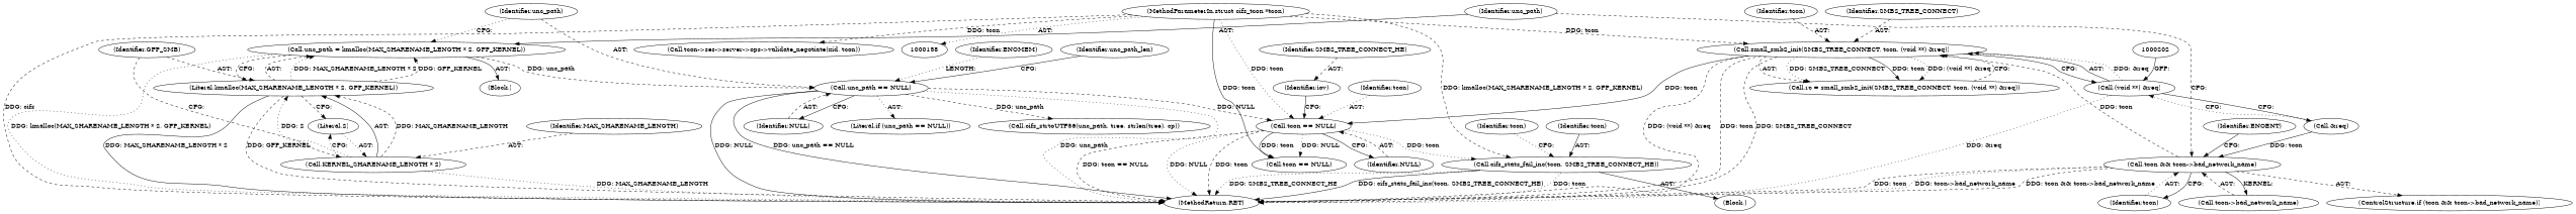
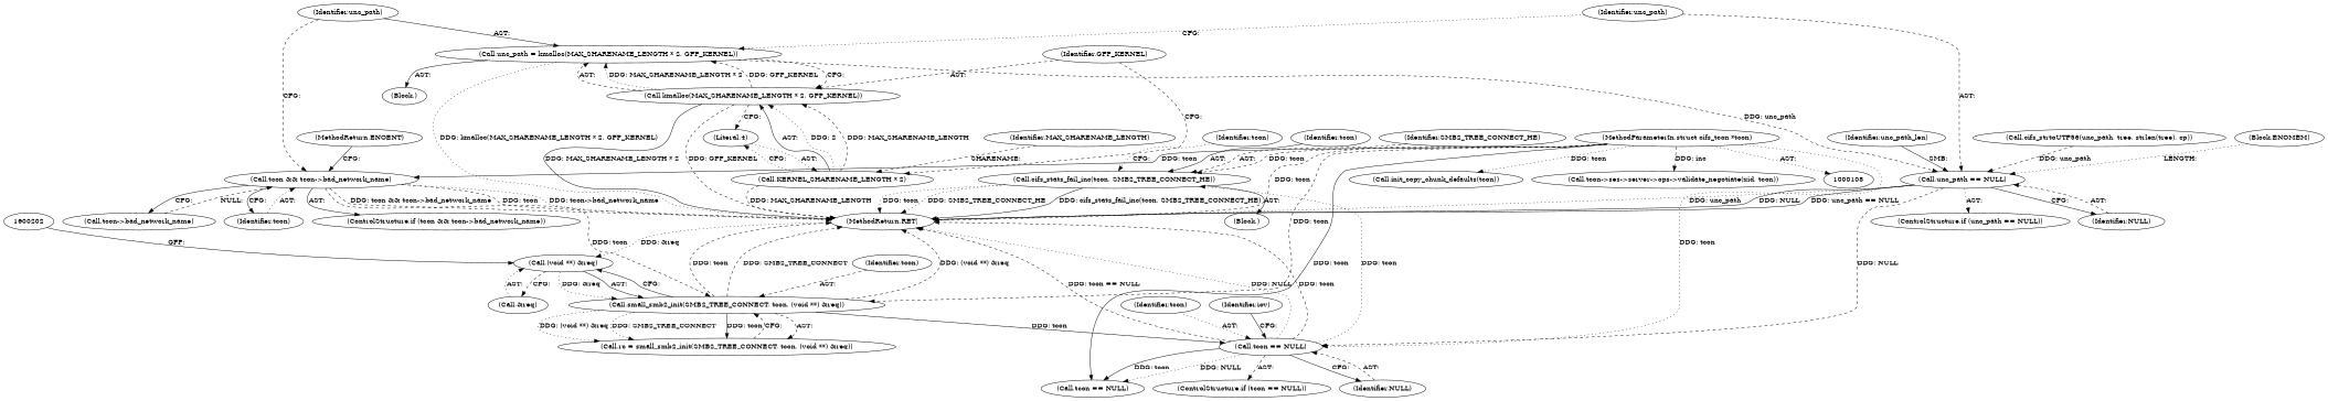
  digraph {
    edge [style=dashed]
    n1 [label="(Call,cifs_stats_fail_inc(tcon, SMB2_TREE_CONNECT_HE))"]
    n2 [label="(MethodReturn,RET)"]
    n3 [label="(Block,)"]
    n4 [label="(Identifier,SMB2_TREE_CONNECT_HE)"]
    n5 [label="(Call,tcon == NULL)"]
    n6 [label="(Call,tcon == NULL)"]
+   n7 [label="(ControlStructure,if (tcon == NULL))"]
    n8 [label="(Identifier,NULL)"]
    n9 [label="(Call,small_smb2_init(SMB2_TREE_CONNECT, tcon, (void **) &req))"]
    n10 [label="(Call,(void **) &req)"]
    n11 [label="(Call,rc = small_smb2_init(SMB2_TREE_CONNECT, tcon, (void **) &req))"]
    n12 [label="(Call,&req)"]
    n13 [label="(Call,tcon && tcon->bad_network_name)"]
    n14 [label="(Identifier,tcon)"]
    n15 [label="(Call,tcon->bad_network_name)"]
    n16 [label="(ControlStructure,if (tcon && tcon->bad_network_name))"]
    n17 [label="(MethodParameterIn,struct cifs_tcon *tcon)"]
+   n18 [label="(Call,init_copy_chunk_defaults(tcon))"]
    n19 [label="(Call,tcon->ses->server->ops->validate_negotiate(xid, tcon))"]
-   1000108 [label=1000158]
+   1000108
    n21 [label="(Call,unc_path == NULL)"]
-   n22 [label="(Literal,if (unc_path == NULL))"]
+   n22 [label="(ControlStructure,if (unc_path == NULL))"]
    n23 [label="(Call,cifs_strtoUTF56(unc_path, tree, strlen(tree), cp))"]
    n24 [label="(Identifier,NULL)"]
    n25 [label="(Call,unc_path = kmalloc(MAX_SHARENAME_LENGTH * 2, GFP_KERNEL))"]
-   n26 [label="(Literal,kmalloc(MAX_SHARENAME_LENGTH * 2, GFP_KERNEL))"]
+   n26 [label="(Call,kmalloc(MAX_SHARENAME_LENGTH * 2, GFP_KERNEL))"]
    n27 [label="(Block,)"]
-   n28 [label="(Literal,2)"]
-   n29 [label="(Identifier,GFP_SMB)"]
+   n28 [label="(Literal,4)"]
+   n29 [label="(Identifier,GFP_KERNEL)"]
    n30 [label="(Call,KERNEL_SHARENAME_LENGTH * 2)"]
    n31 [label="(Identifier,tcon)"]
-   n32 [label="(Identifier,ENOMEM)"]
+   n32 [label="(Block,ENOMEM)"]
    n33 [label="(Identifier,MAX_SHARENAME_LENGTH)"]
    n34 [label="(Identifier,tcon)"]
    n35 [label="(Identifier,unc_path)"]
    n36 [label="(Identifier,unc_path_len)"]
    n37 [label="(Identifier,tcon)"]
    n38 [label="(Identifier,tcon)"]
-   n39 [label="(Identifier,ENOENT)"]
+   n39 [label="(MethodReturn,ENOENT)"]
    n40 [label="(Identifier,iov)"]
-   n41 [label="(Identifier,SMB2_TREE_CONNECT)"]
    n42 [label="(Identifier,unc_path)"]
-   1000202
+   1000202 [label=1600202]
    n1 -> n2 [label="DDG: cifs_stats_fail_inc(tcon, SMB2_TREE_CONNECT_HE)" style=solid]
    n1 -> n2 [label="DDG: tcon" style=dotted]
    n1 -> n2 [label="DDG: SMB2_TREE_CONNECT_HE" style=dotted]
    n1 -> n3 [label="AST: " style=solid]
-   n4 -> n40 [label="AST: "]
+   n4 -> n1 [label="AST: "]
    n5 -> n1 [label="DDG: tcon" style=dotted]
    n5 -> n2 [label="DDG: tcon"]
    n5 -> n2 [label="DDG: tcon == NULL"]
    n5 -> n2 [label="DDG: NULL" style=dotted]
    n5 -> n6 [label="DDG: tcon" style=solid]
    n5 -> n6 [label="DDG: NULL" style=dotted]
+   n5 -> n7 [label="AST: "]
    n5 -> n8 [label="CFG: " style=solid]
    n8 -> n5 [label="AST: "]
    n9 -> n2 [label="DDG: (void **) &req"]
    n9 -> n2 [label="DDG: tcon"]
    n9 -> n2 [label="DDG: SMB2_TREE_CONNECT"]
    n9 -> n5 [label="DDG: tcon" style=solid]
    n9 -> n10 [label="CFG: " style=solid]
    n9 -> n11 [label="AST: "]
    n9 -> n11 [label="DDG: SMB2_TREE_CONNECT" style=dotted]
    n9 -> n11 [label="DDG: tcon" style=solid]
    n9 -> n11 [label="DDG: (void **) &req" style=dotted]
-   n10 -> n2 [label="DDG: &req" style=dotted]
+   n2 -> n10 [label="DDG: &req" style=dotted]
    n10 -> n9 [label="AST: " style=solid]
    n10 -> n9 [label="DDG: &req" style=dotted]
-   n10 -> n12 [label="CFG: " style=solid]
+   n10 -> n12 [label="CFG: "]
    n11 -> n9 [label="CFG: "]
-   n12 -> n10 [label="CFG: " style=dotted]
+   n12 -> n10 [label="AST: " style=dotted]
    n13 -> n2 [label="DDG: tcon && tcon->bad_network_name"]
    n13 -> n2 [label="DDG: tcon"]
    n13 -> n2 [label="DDG: tcon->bad_network_name" style=dotted]
    n13 -> n9 [label="DDG: tcon"]
    n13 -> n14 [label="CFG: " style=solid]
-   n13 -> n15 [label="KERNEL: " style=solid]
-   n13 -> n16 [label="AST: "]
+   n13 -> n15 [label="CFG: " style=solid]
+   n13 -> n16 [label="AST: " style=solid]
    n14 -> n13 [label="AST: " style=dotted]
-   n15 -> n13 [label="AST: "]
-   n17 -> n1 [label="DDG: kmalloc(MAX_SHARENAME_LENGTH * 2, GFP_KERNEL)"]
-   n17 -> n2 [label="DDG: cifs"]
+   n15 -> n13 [label="NULL: "]
+   n17 -> n1 [label="DDG: tcon"]
+   n17 -> n2 [label="DDG: tcon"]
    n17 -> n5 [label="DDG: tcon" style=dotted]
    n17 -> n6 [label="DDG: tcon" style=solid]
    n17 -> n9 [label="DDG: tcon"]
-   n12 -> n13 [label="DDG: tcon" style=solid]
-   n17 -> n19 [label="DDG: tcon"]
+   n17 -> n13 [label="DDG: tcon" style=solid]
+   n17 -> n18 [label="DDG: tcon" style=dotted]
+   n17 -> n19 [label="DDG: inc"]
    n17 -> 1000108 [label="AST: " style=dotted]
    n21 -> n2 [label="DDG: unc_path" style=dotted]
    n21 -> n2 [label="DDG: NULL" style=solid]
    n21 -> n2 [label="DDG: unc_path == NULL" style=solid]
    n21 -> n5 [label="DDG: NULL"]
    n21 -> n22 [label="AST: " style=dotted]
-   n21 -> n23 [label="DDG: unc_path"]
+   n23 -> n21 [label="DDG: unc_path"]
    n21 -> n24 [label="CFG: " style=solid]
    n24 -> n21 [label="AST: "]
    n25 -> n2 [label="DDG: kmalloc(MAX_SHARENAME_LENGTH * 2, GFP_KERNEL)" style=dotted]
    n25 -> n21 [label="DDG: unc_path"]
    n25 -> n26 [label="CFG: "]
    n25 -> n27 [label="AST: " style=solid]
    n26 -> n2 [label="DDG: MAX_SHARENAME_LENGTH * 2" style=solid]
    n26 -> n2 [label="DDG: GFP_KERNEL"]
    n26 -> n25 [label="AST: "]
    n26 -> n25 [label="DDG: MAX_SHARENAME_LENGTH * 2" style=dotted]
    n26 -> n25 [label="DDG: GFP_KERNEL"]
    n26 -> n28 [label="CFG: "]
    n28 -> n30 [label="AST: " style=dotted]
    n29 -> n26 [label="AST: "]
    n29 -> n30 [label="CFG: "]
-   n30 -> n2 [label="DDG: MAX_SHARENAME_LENGTH" style=dotted]
+   n30 -> n2 [label="DDG: MAX_SHARENAME_LENGTH"]
    n30 -> n26 [label="AST: " style=solid]
    n30 -> n26 [label="DDG: MAX_SHARENAME_LENGTH"]
    n30 -> n26 [label="DDG: 2" style=dotted]
    n30 -> n28 [label="CFG: " style=dotted]
    n31 -> n1 [label="CFG: " style=dotted]
    n32 -> n21 [label="LENGTH: " style=dotted]
-   n33 -> n30 [label="AST: "]
+   n33 -> n30 [label="SHARENAME: "]
    n34 -> n9 [label="AST: "]
    n35 -> n13 [label="CFG: "]
    n35 -> n25 [label="AST: " style=solid]
-   n36 -> n21 [label="CFG: " style=solid]
+   n36 -> n21 [label="SMB: " style=solid]
    n37 -> n1 [label="AST: " style=solid]
    n38 -> n5 [label="AST: " style=dotted]
    n39 -> n13 [label="CFG: " style=solid]
    n40 -> n5 [label="CFG: " style=solid]
-   n41 -> n9 [label="AST: "]
    n42 -> n21 [label="AST: "]
    n42 -> n25 [label="CFG: " style=dotted]
    1000202 -> n10 [label="GFP: " style=solid]
  }
